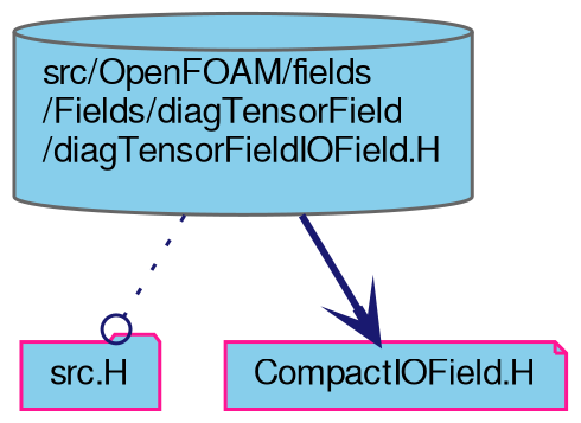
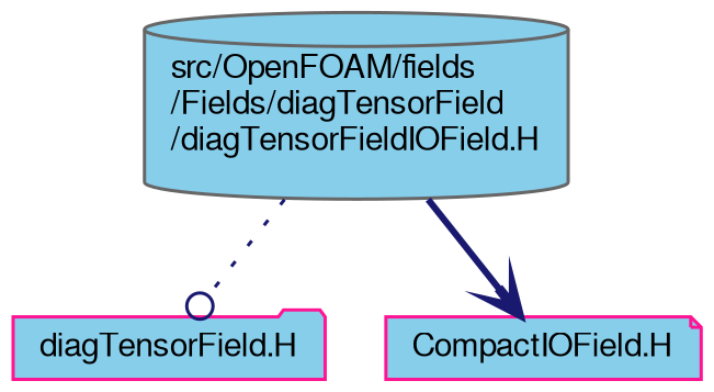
  digraph {
    node [color=deeppink fillcolor=skyblue fontname=FreeSans fontsize=10 style=filled]
    edge [color=midnightblue fontname=FreeSans fontsize=10 labelfontname=FreeSans labelfontsize=10]
    n1 [color=gray40 fontcolor=black height=0.2 label="src/OpenFOAM/fields\l/Fields/diagTensorField\l/diagTensorFieldIOField.H" shape=cylinder width=0.4]
-   n2 [height=0.2 label="src.H" shape=folder width=0.4]
+   n2 [height=0.2 label="diagTensorField.H" shape=folder width=0.4]
    n3 [height=0.2 label="CompactIOField.H" shape=note width=0.4]
    n1 -> n2 [style=dotted arrowhead=odot]
    n1 -> n3 [style=bold arrowhead=vee]
  }
